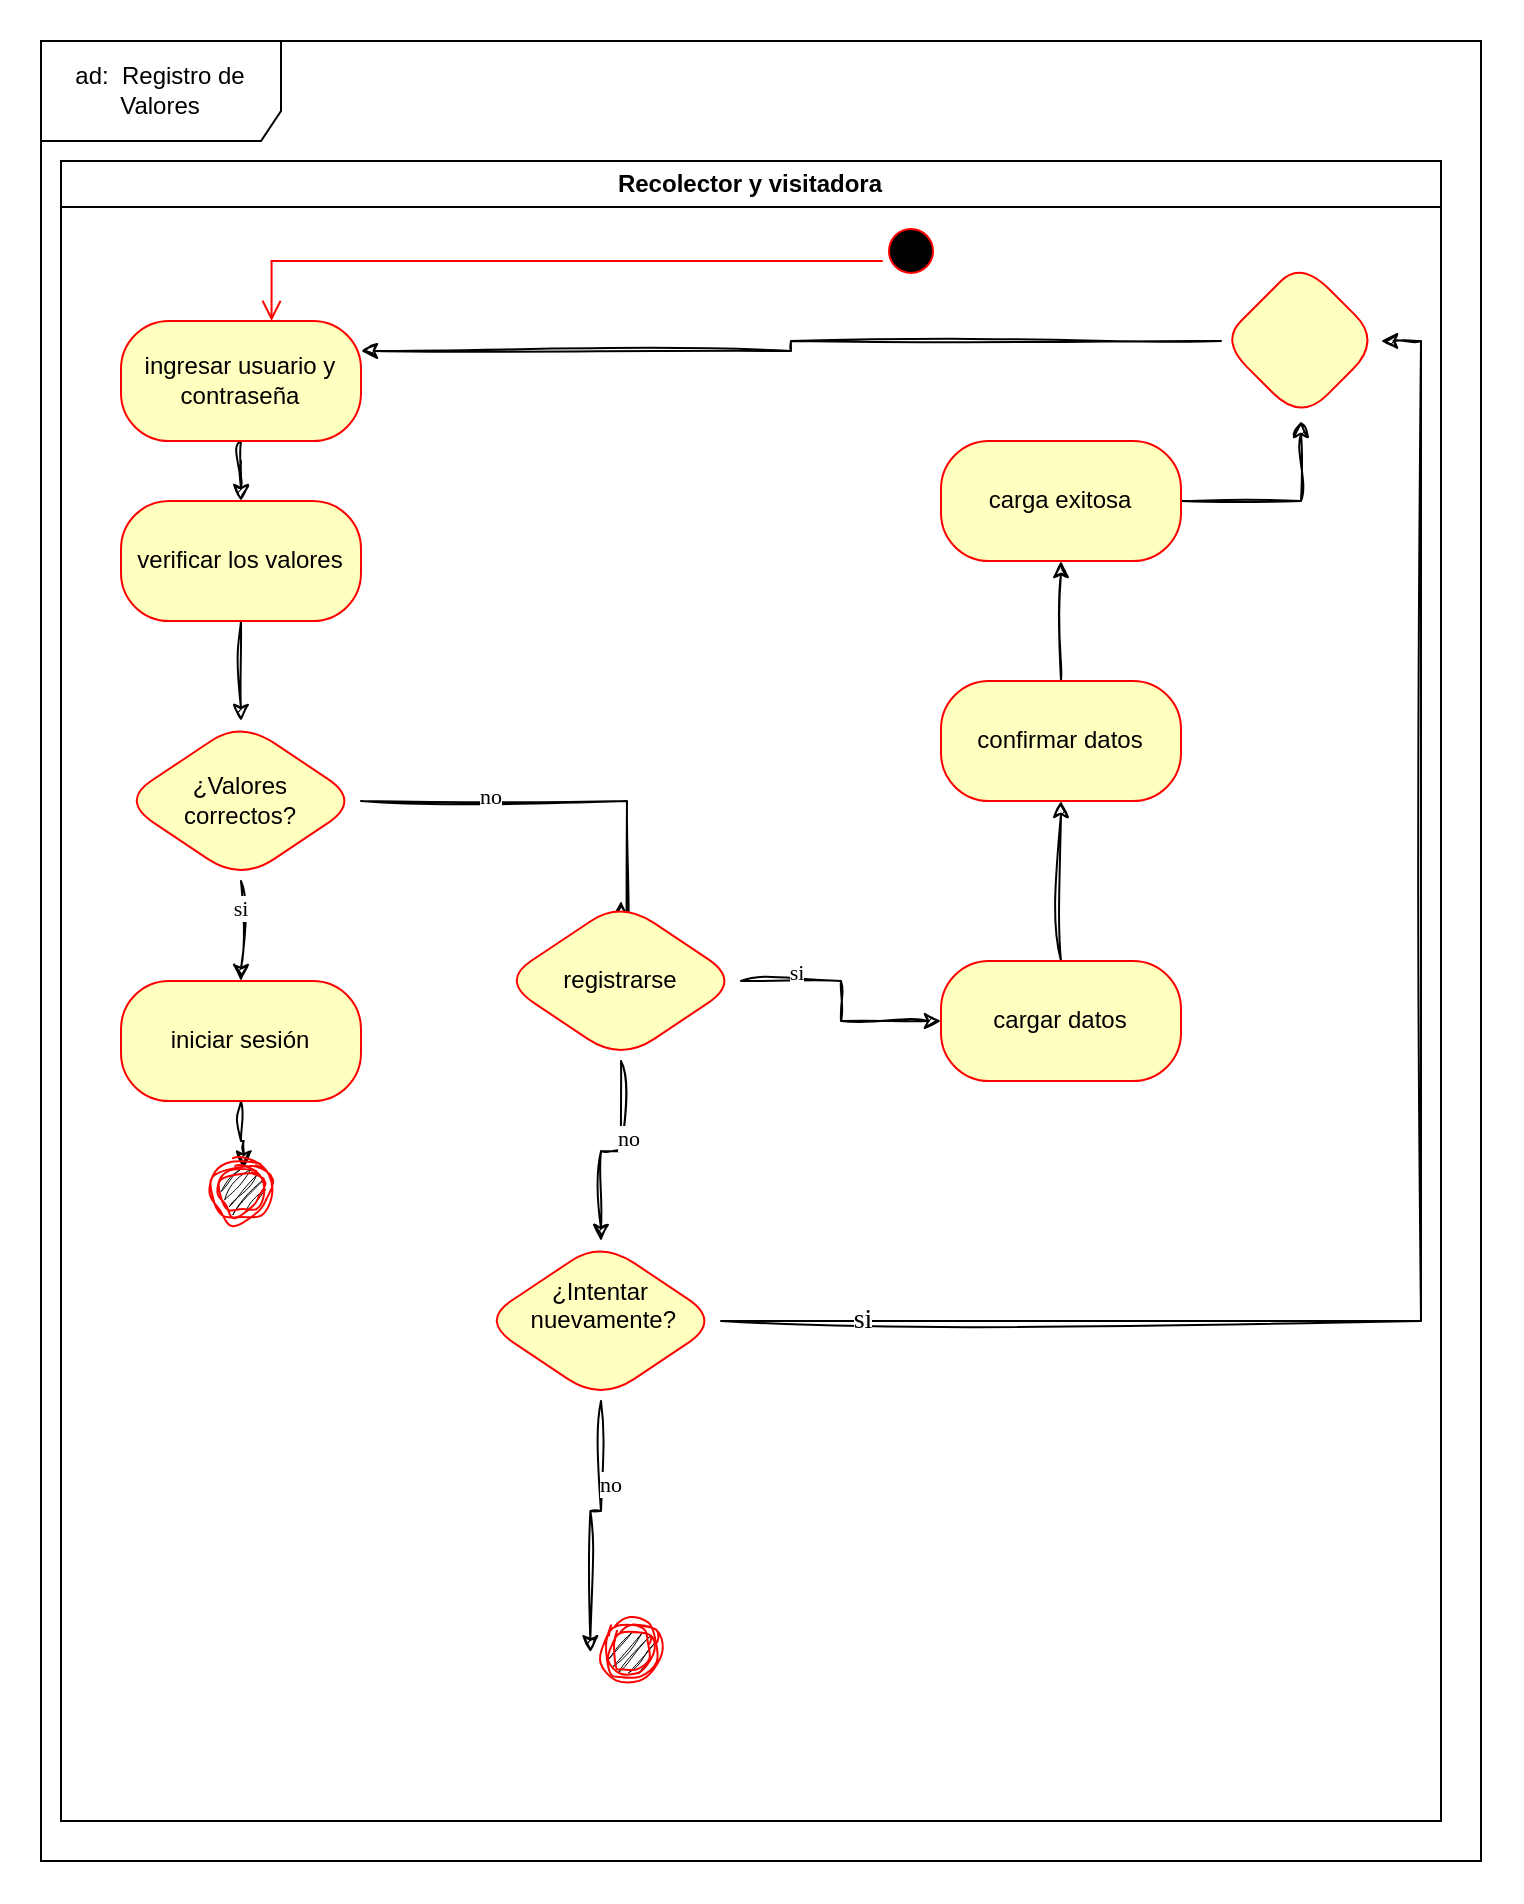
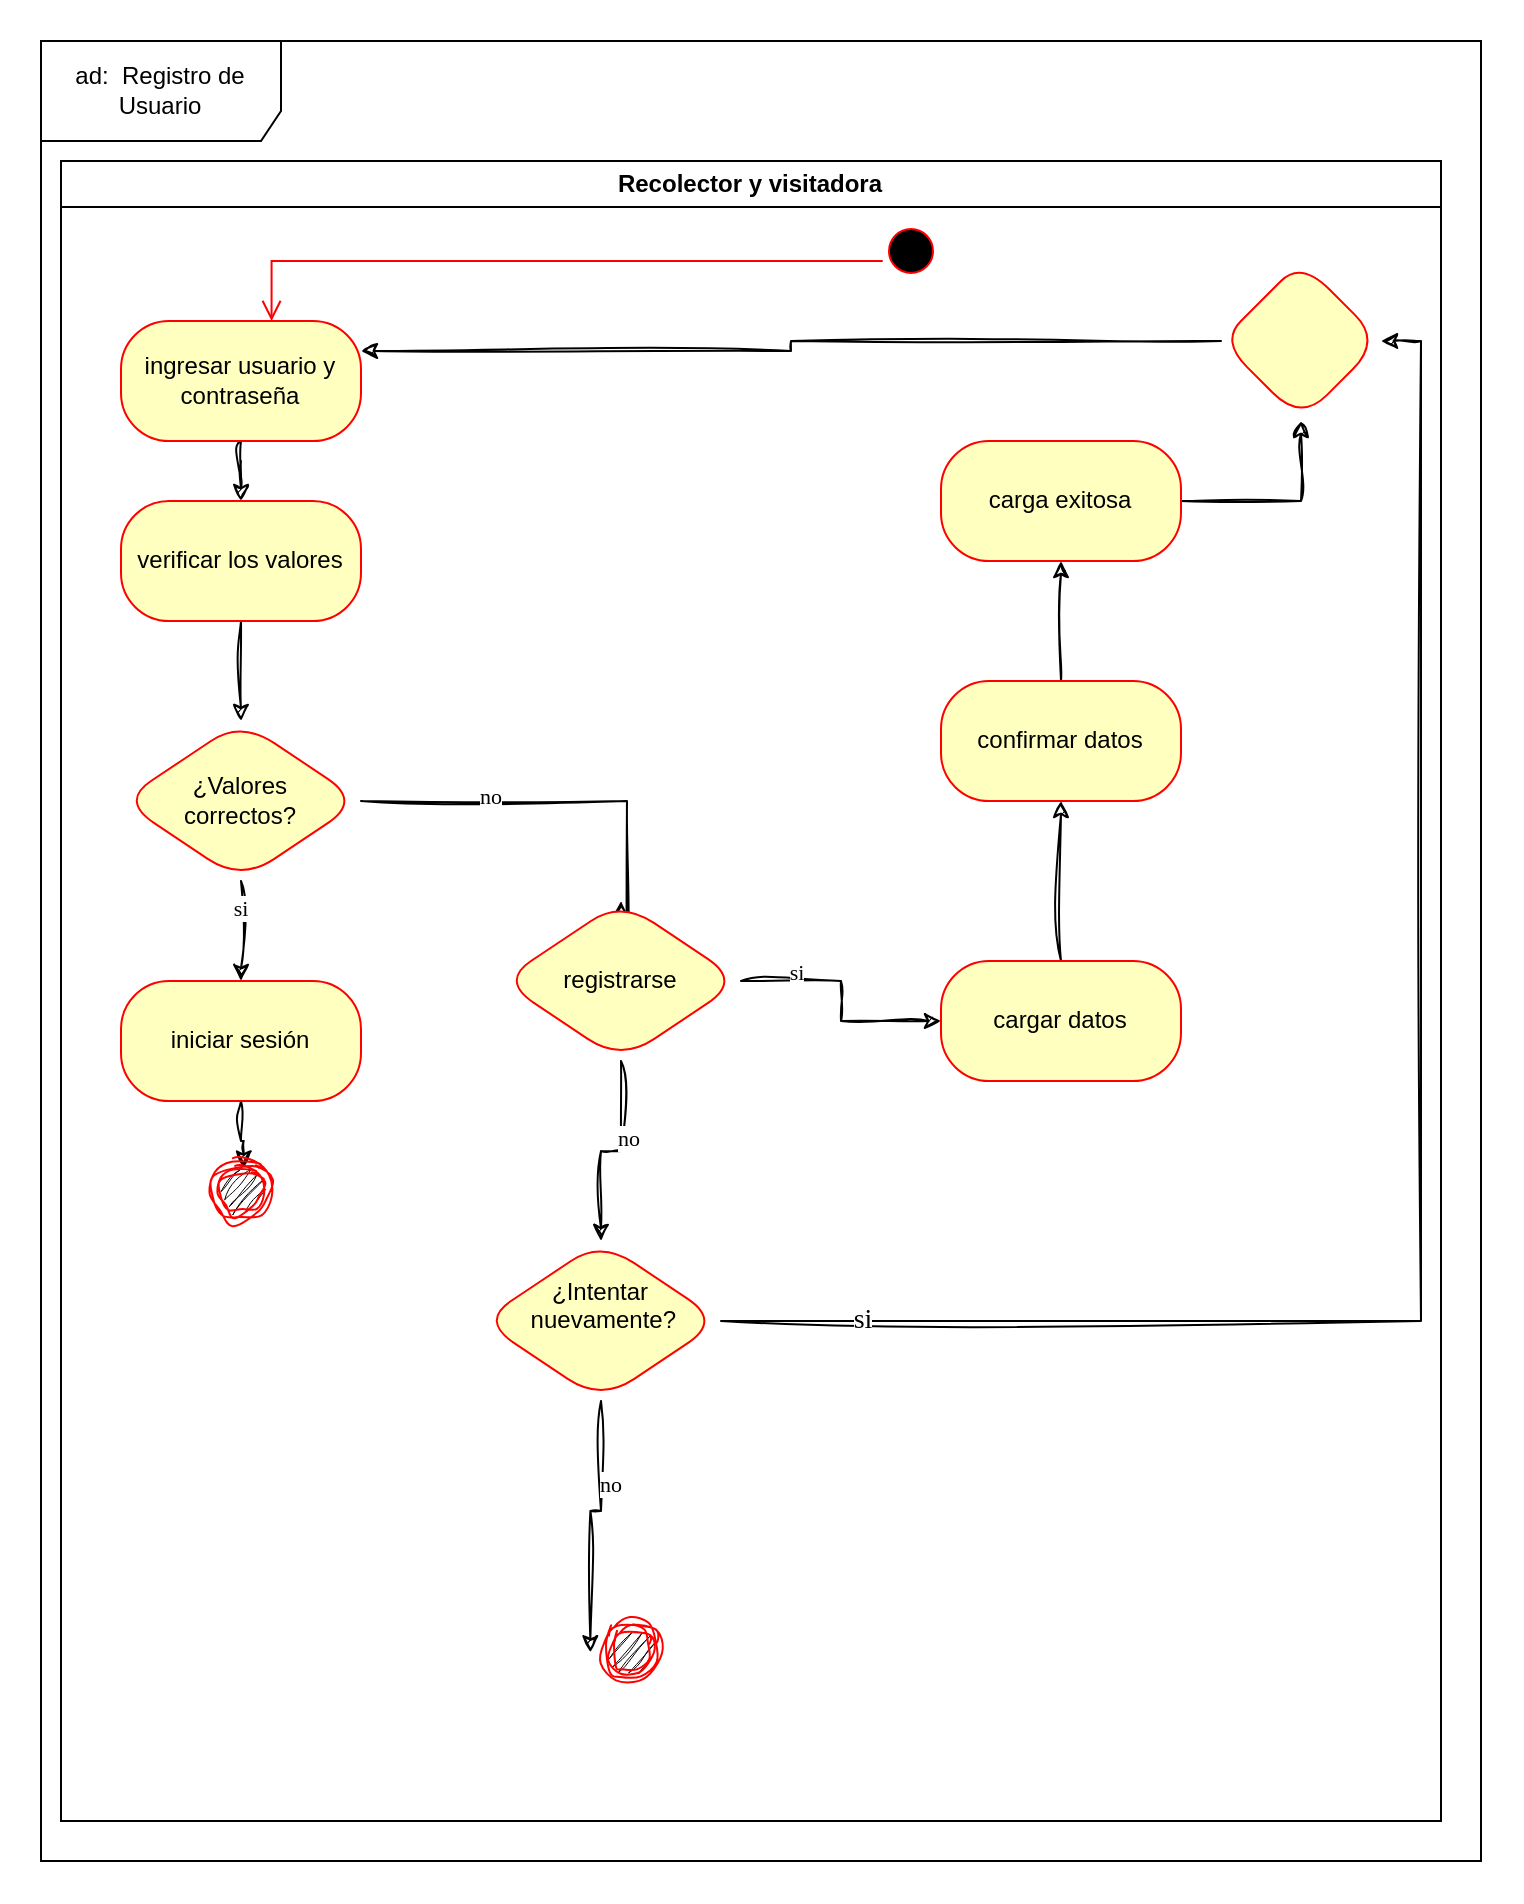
  <mxCell id="0" />
  <mxCell id="1" parent="0" />
  <mxCell id="2" value="Recolector y visitadora" style="swimlane;whiteSpace=wrap" vertex="1" parent="1"><mxGeometry x="30" y="80" width="690" height="830" as="geometry" /></mxCell>
  <mxCell id="3" value="" style="ellipse;shape=startState;fillColor=#000000;strokeColor=#ff0000;" vertex="1" parent="2"><mxGeometry x="410" y="30" width="30" height="30" as="geometry" /></mxCell>
  <mxCell id="4" value="" style="edgeStyle=elbowEdgeStyle;elbow=horizontal;verticalAlign=bottom;endArrow=open;endSize=8;strokeColor=#FF0000;endFill=1;rounded=0;" edge="1" parent="2" target="6" source="3"><mxGeometry x="100" y="40" as="geometry"><mxPoint x="105.0" y="64.6" as="targetPoint" /><mxPoint x="424.28" y="50" as="sourcePoint" /><Array as="points"><mxPoint x="105.28" y="50" /></Array></mxGeometry></mxCell>
  <mxCell id="5" value="" style="edgeStyle=orthogonalEdgeStyle;rounded=0;sketch=1;hachureGap=4;jiggle=2;curveFitting=1;orthogonalLoop=1;jettySize=auto;html=1;fontFamily=Architects Daughter;fontSource=https%3A%2F%2Ffonts.googleapis.com%2Fcss%3Ffamily%3DArchitects%2BDaughter;" edge="1" parent="2" source="6" target="8"><mxGeometry relative="1" as="geometry" /></mxCell>
  <mxCell id="6" value="&lt;span style=&quot;text-wrap: nowrap;&quot;&gt;ingresar usuario y&lt;/span&gt;&lt;div&gt;&lt;span style=&quot;text-wrap: nowrap;&quot;&gt;contraseña&lt;/span&gt;&lt;/div&gt;" style="rounded=1;whiteSpace=wrap;html=1;fillColor=#ffffc0;strokeColor=#ff0000;fontColor=#000000;arcSize=40;" vertex="1" parent="2"><mxGeometry x="30" y="80" width="120" height="60" as="geometry" /></mxCell>
  <mxCell id="7" value="" style="edgeStyle=orthogonalEdgeStyle;rounded=0;sketch=1;hachureGap=4;jiggle=2;curveFitting=1;orthogonalLoop=1;jettySize=auto;html=1;fontFamily=Architects Daughter;fontSource=https%3A%2F%2Ffonts.googleapis.com%2Fcss%3Ffamily%3DArchitects%2BDaughter;" edge="1" parent="2" source="8" target="14"><mxGeometry relative="1" as="geometry" /></mxCell>
  <mxCell id="8" value="&lt;span style=&quot;text-wrap: nowrap;&quot;&gt;verificar los valores&lt;/span&gt;" style="rounded=1;whiteSpace=wrap;html=1;fillColor=#ffffc0;strokeColor=#ff0000;fontColor=#000000;arcSize=40;" vertex="1" parent="2"><mxGeometry x="30" y="170" width="120" height="60" as="geometry" /></mxCell>
  <mxCell id="9" value="" style="edgeStyle=orthogonalEdgeStyle;rounded=0;sketch=1;hachureGap=4;jiggle=2;curveFitting=1;orthogonalLoop=1;jettySize=auto;html=1;fontFamily=Architects Daughter;fontSource=https%3A%2F%2Ffonts.googleapis.com%2Fcss%3Ffamily%3DArchitects%2BDaughter;" edge="1" parent="2" source="14" target="16"><mxGeometry relative="1" as="geometry" /></mxCell>
  <mxCell id="10" value="&lt;div&gt;&lt;br&gt;&lt;/div&gt;" style="edgeLabel;html=1;align=center;verticalAlign=middle;resizable=0;points=[];sketch=1;hachureGap=4;jiggle=2;curveFitting=1;fontFamily=Architects Daughter;fontSource=https%3A%2F%2Ffonts.googleapis.com%2Fcss%3Ffamily%3DArchitects%2BDaughter;" connectable="0" vertex="1" parent="9"><mxGeometry x="0.525" y="-1" relative="1" as="geometry"><mxPoint as="offset" /></mxGeometry></mxCell>
  <mxCell id="11" value="si" style="edgeLabel;html=1;align=center;verticalAlign=middle;resizable=0;points=[];sketch=1;hachureGap=4;jiggle=2;curveFitting=1;fontFamily=Architects Daughter;fontSource=https%3A%2F%2Ffonts.googleapis.com%2Fcss%3Ffamily%3DArchitects%2BDaughter;" connectable="0" vertex="1" parent="9"><mxGeometry x="-0.49" y="-1" relative="1" as="geometry"><mxPoint as="offset" /></mxGeometry></mxCell>
  <mxCell id="12" value="" style="edgeStyle=orthogonalEdgeStyle;rounded=0;sketch=1;hachureGap=4;jiggle=2;curveFitting=1;orthogonalLoop=1;jettySize=auto;html=1;fontFamily=Architects Daughter;fontSource=https%3A%2F%2Ffonts.googleapis.com%2Fcss%3Ffamily%3DArchitects%2BDaughter;entryX=0.5;entryY=0;entryDx=0;entryDy=0;" edge="1" parent="2" source="14" target="22"><mxGeometry relative="1" as="geometry"><mxPoint x="150.002" y="334.999" as="sourcePoint" /><mxPoint x="283.2" y="342.6" as="targetPoint" /><Array as="points"><mxPoint x="283" y="320" /><mxPoint x="283" y="420" /><mxPoint x="280" y="420" /></Array></mxGeometry></mxCell>
  <mxCell id="13" value="no" style="edgeLabel;html=1;align=center;verticalAlign=middle;resizable=0;points=[];sketch=1;hachureGap=4;jiggle=2;curveFitting=1;fontFamily=Architects Daughter;fontSource=https%3A%2F%2Ffonts.googleapis.com%2Fcss%3Ffamily%3DArchitects%2BDaughter;" connectable="0" vertex="1" parent="12"><mxGeometry x="-0.554" y="3" relative="1" as="geometry"><mxPoint as="offset" /></mxGeometry></mxCell>
  <mxCell id="14" value="¿Valores &lt;br&gt;correctos?" style="rhombus;whiteSpace=wrap;html=1;fillColor=#ffffc0;strokeColor=#ff0000;fontColor=#000000;rounded=1;arcSize=40;" vertex="1" parent="2"><mxGeometry x="30" y="280" width="120" height="80" as="geometry" /></mxCell>
  <mxCell id="15" value="" style="edgeStyle=orthogonalEdgeStyle;rounded=0;sketch=1;hachureGap=4;jiggle=2;curveFitting=1;orthogonalLoop=1;jettySize=auto;html=1;fontFamily=Architects Daughter;fontSource=https%3A%2F%2Ffonts.googleapis.com%2Fcss%3Ffamily%3DArchitects%2BDaughter;entryX=0.548;entryY=0.109;entryDx=0;entryDy=0;entryPerimeter=0;" edge="1" parent="2" source="16" target="17"><mxGeometry relative="1" as="geometry"><mxPoint x="90" y="510" as="targetPoint" /></mxGeometry></mxCell>
  <mxCell id="16" value="iniciar sesión" style="whiteSpace=wrap;html=1;fillColor=#ffffc0;strokeColor=#ff0000;fontColor=#000000;rounded=1;arcSize=40;" vertex="1" parent="2"><mxGeometry x="30" y="410" width="120" height="60" as="geometry" /></mxCell>
  <mxCell id="17" value="" style="ellipse;html=1;shape=endState;fillColor=#000000;strokeColor=#ff0000;sketch=1;hachureGap=4;jiggle=2;curveFitting=1;fontFamily=Architects Daughter;fontSource=https%3A%2F%2Ffonts.googleapis.com%2Fcss%3Ffamily%3DArchitects%2BDaughter;" vertex="1" parent="2"><mxGeometry x="75" y="500" width="30" height="30" as="geometry" /></mxCell>
  <mxCell id="18" value="" style="edgeStyle=orthogonalEdgeStyle;rounded=0;sketch=1;hachureGap=4;jiggle=2;curveFitting=1;orthogonalLoop=1;jettySize=auto;html=1;fontFamily=Architects Daughter;fontSource=https%3A%2F%2Ffonts.googleapis.com%2Fcss%3Ffamily%3DArchitects%2BDaughter;" edge="1" parent="2" source="22" target="24"><mxGeometry relative="1" as="geometry" /></mxCell>
  <mxCell id="19" value="si" style="edgeLabel;html=1;align=center;verticalAlign=middle;resizable=0;points=[];sketch=1;hachureGap=4;jiggle=2;curveFitting=1;fontFamily=Architects Daughter;fontSource=https%3A%2F%2Ffonts.googleapis.com%2Fcss%3Ffamily%3DArchitects%2BDaughter;" connectable="0" vertex="1" parent="18"><mxGeometry x="-0.556" y="5" relative="1" as="geometry"><mxPoint as="offset" /></mxGeometry></mxCell>
  <mxCell id="20" value="" style="edgeStyle=orthogonalEdgeStyle;rounded=0;sketch=1;hachureGap=4;jiggle=2;curveFitting=1;orthogonalLoop=1;jettySize=auto;html=1;fontFamily=Architects Daughter;fontSource=https%3A%2F%2Ffonts.googleapis.com%2Fcss%3Ffamily%3DArchitects%2BDaughter;" edge="1" parent="2" source="22" target="31"><mxGeometry relative="1" as="geometry" /></mxCell>
  <mxCell id="21" value="no" style="edgeLabel;html=1;align=center;verticalAlign=middle;resizable=0;points=[];sketch=1;hachureGap=4;jiggle=2;curveFitting=1;fontFamily=Architects Daughter;fontSource=https%3A%2F%2Ffonts.googleapis.com%2Fcss%3Ffamily%3DArchitects%2BDaughter;" connectable="0" vertex="1" parent="20"><mxGeometry x="-0.233" y="3" relative="1" as="geometry"><mxPoint as="offset" /></mxGeometry></mxCell>
  <mxCell id="22" value="registrarse" style="rhombus;whiteSpace=wrap;html=1;fillColor=#ffffc0;strokeColor=#ff0000;fontColor=#000000;rounded=1;arcSize=40;" vertex="1" parent="2"><mxGeometry x="220" y="370" width="120" height="80" as="geometry" /></mxCell>
  <mxCell id="23" value="" style="edgeStyle=orthogonalEdgeStyle;rounded=0;sketch=1;hachureGap=4;jiggle=2;curveFitting=1;orthogonalLoop=1;jettySize=auto;html=1;fontFamily=Architects Daughter;fontSource=https%3A%2F%2Ffonts.googleapis.com%2Fcss%3Ffamily%3DArchitects%2BDaughter;" edge="1" parent="2" source="24" target="26"><mxGeometry relative="1" as="geometry" /></mxCell>
  <mxCell id="24" value="cargar datos" style="whiteSpace=wrap;html=1;fillColor=#ffffc0;strokeColor=#ff0000;fontColor=#000000;rounded=1;arcSize=40;" vertex="1" parent="2"><mxGeometry x="440" y="400" width="120" height="60" as="geometry" /></mxCell>
  <mxCell id="25" value="" style="edgeStyle=orthogonalEdgeStyle;rounded=0;sketch=1;hachureGap=4;jiggle=2;curveFitting=1;orthogonalLoop=1;jettySize=auto;html=1;fontFamily=Architects Daughter;fontSource=https%3A%2F%2Ffonts.googleapis.com%2Fcss%3Ffamily%3DArchitects%2BDaughter;" edge="1" parent="2" source="26" target="28"><mxGeometry relative="1" as="geometry" /></mxCell>
  <mxCell id="26" value="confirmar datos" style="whiteSpace=wrap;html=1;fillColor=#ffffc0;strokeColor=#ff0000;fontColor=#000000;rounded=1;arcSize=40;" vertex="1" parent="2"><mxGeometry x="440" y="260" width="120" height="60" as="geometry" /></mxCell>
  <mxCell id="27" value="" style="edgeStyle=orthogonalEdgeStyle;rounded=0;sketch=1;hachureGap=4;jiggle=2;curveFitting=1;orthogonalLoop=1;jettySize=auto;html=1;fontFamily=Architects Daughter;fontSource=https%3A%2F%2Ffonts.googleapis.com%2Fcss%3Ffamily%3DArchitects%2BDaughter;" edge="1" parent="2" source="28" target="36"><mxGeometry relative="1" as="geometry" /></mxCell>
  <mxCell id="28" value="carga exitosa" style="whiteSpace=wrap;html=1;fillColor=#ffffc0;strokeColor=#ff0000;fontColor=#000000;rounded=1;arcSize=40;" vertex="1" parent="2"><mxGeometry x="440" y="140" width="120" height="60" as="geometry" /></mxCell>
  <mxCell id="29" style="edgeStyle=orthogonalEdgeStyle;rounded=0;sketch=1;hachureGap=4;jiggle=2;curveFitting=1;orthogonalLoop=1;jettySize=auto;html=1;fontFamily=Architects Daughter;fontSource=https%3A%2F%2Ffonts.googleapis.com%2Fcss%3Ffamily%3DArchitects%2BDaughter;entryX=1;entryY=0.5;entryDx=0;entryDy=0;" edge="1" parent="2" source="31" target="36"><mxGeometry relative="1" as="geometry"><mxPoint x="630" y="80" as="targetPoint" /></mxGeometry></mxCell>
  <mxCell id="30" value="&lt;font style=&quot;font-size: 14px;&quot;&gt;si&lt;/font&gt;" style="edgeLabel;html=1;align=center;verticalAlign=middle;resizable=0;points=[];sketch=1;hachureGap=4;jiggle=2;curveFitting=1;fontFamily=Architects Daughter;fontSource=https%3A%2F%2Ffonts.googleapis.com%2Fcss%3Ffamily%3DArchitects%2BDaughter;" connectable="0" vertex="1" parent="29"><mxGeometry x="-0.838" y="1" relative="1" as="geometry"><mxPoint as="offset" /></mxGeometry></mxCell>
  <mxCell id="31" value="¿Intentar&lt;div&gt;&amp;nbsp;nuevamente?&lt;div&gt;&lt;br&gt;&lt;/div&gt;&lt;/div&gt;" style="rhombus;whiteSpace=wrap;html=1;fillColor=#ffffc0;strokeColor=#ff0000;fontColor=#000000;rounded=1;arcSize=40;" vertex="1" parent="2"><mxGeometry x="210" y="540" width="120" height="80" as="geometry" /></mxCell>
  <mxCell id="32" value="" style="ellipse;html=1;shape=endState;fillColor=#000000;strokeColor=#ff0000;sketch=1;hachureGap=4;jiggle=2;curveFitting=1;fontFamily=Architects Daughter;fontSource=https%3A%2F%2Ffonts.googleapis.com%2Fcss%3Ffamily%3DArchitects%2BDaughter;" vertex="1" parent="2"><mxGeometry x="270" y="730" width="30" height="30" as="geometry" /></mxCell>
  <mxCell id="33" style="edgeStyle=orthogonalEdgeStyle;rounded=0;sketch=1;hachureGap=4;jiggle=2;curveFitting=1;orthogonalLoop=1;jettySize=auto;html=1;entryX=-0.178;entryY=0.522;entryDx=0;entryDy=0;entryPerimeter=0;fontFamily=Architects Daughter;fontSource=https%3A%2F%2Ffonts.googleapis.com%2Fcss%3Ffamily%3DArchitects%2BDaughter;" edge="1" parent="2" source="31" target="32"><mxGeometry relative="1" as="geometry" /></mxCell>
  <mxCell id="34" value="no" style="edgeLabel;html=1;align=center;verticalAlign=middle;resizable=0;points=[];sketch=1;hachureGap=4;jiggle=2;curveFitting=1;fontFamily=Architects Daughter;fontSource=https%3A%2F%2Ffonts.googleapis.com%2Fcss%3Ffamily%3DArchitects%2BDaughter;" connectable="0" vertex="1" parent="33"><mxGeometry x="-0.367" y="4" relative="1" as="geometry"><mxPoint as="offset" /></mxGeometry></mxCell>
  <mxCell id="35" style="edgeStyle=orthogonalEdgeStyle;rounded=0;sketch=1;hachureGap=4;jiggle=2;curveFitting=1;orthogonalLoop=1;jettySize=auto;html=1;entryX=1;entryY=0.25;entryDx=0;entryDy=0;fontFamily=Architects Daughter;fontSource=https%3A%2F%2Ffonts.googleapis.com%2Fcss%3Ffamily%3DArchitects%2BDaughter;" edge="1" parent="2" source="36" target="6"><mxGeometry relative="1" as="geometry" /></mxCell>
  <mxCell id="36" value="" style="rhombus;whiteSpace=wrap;html=1;fillColor=#ffffc0;strokeColor=#ff0000;fontColor=#000000;rounded=1;arcSize=40;" vertex="1" parent="2"><mxGeometry x="580" y="50" width="80" height="80" as="geometry" /></mxCell>
- <mxCell id="37" value="ad:&amp;nbsp; Registro de Valores" style="shape=umlFrame;whiteSpace=wrap;html=1;pointerEvents=0;width=120;height=50;" vertex="1" parent="1"><mxGeometry x="20" y="20" width="720" height="910" as="geometry" /></mxCell>
+ <mxCell id="37" value="ad:&amp;nbsp; Registro de Usuario" style="shape=umlFrame;whiteSpace=wrap;html=1;pointerEvents=0;width=120;height=50;" vertex="1" parent="1"><mxGeometry x="20" y="20" width="720" height="910" as="geometry" /></mxCell>
